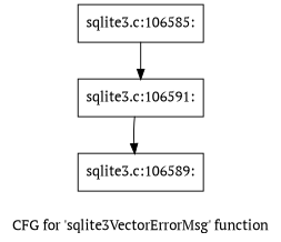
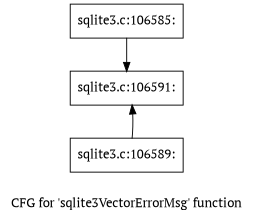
  digraph {
    fontname="PT Serif"
    label="CFG for 'sqlite3VectorErrorMsg' function"
    node [fontname="PT Serif" shape=record]
    edge [fontname="PT Serif"]
    n1 [label="{sqlite3.c:106585:}"]
    n2 [label="{sqlite3.c:106591:}"]
    n3 [label="{sqlite3.c:106589:}"]
    n1 -> n2
-   n2 -> n3
+   n3 -> n2
  }
